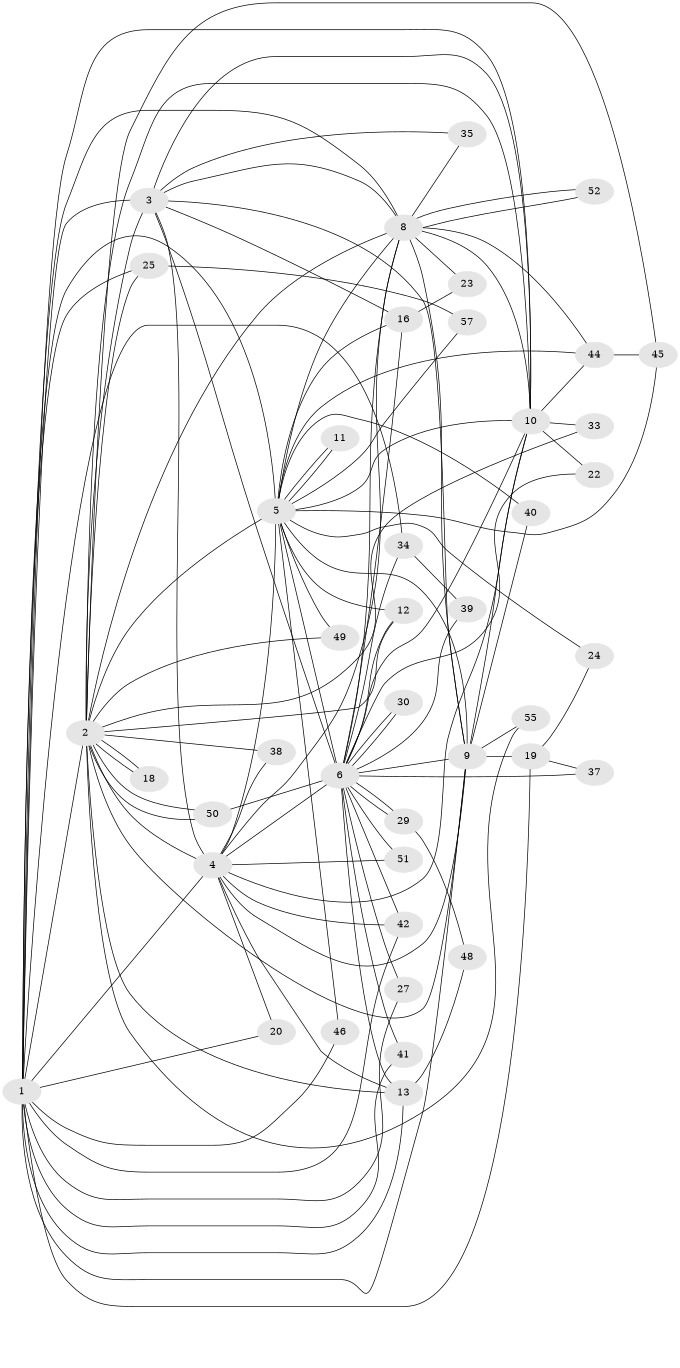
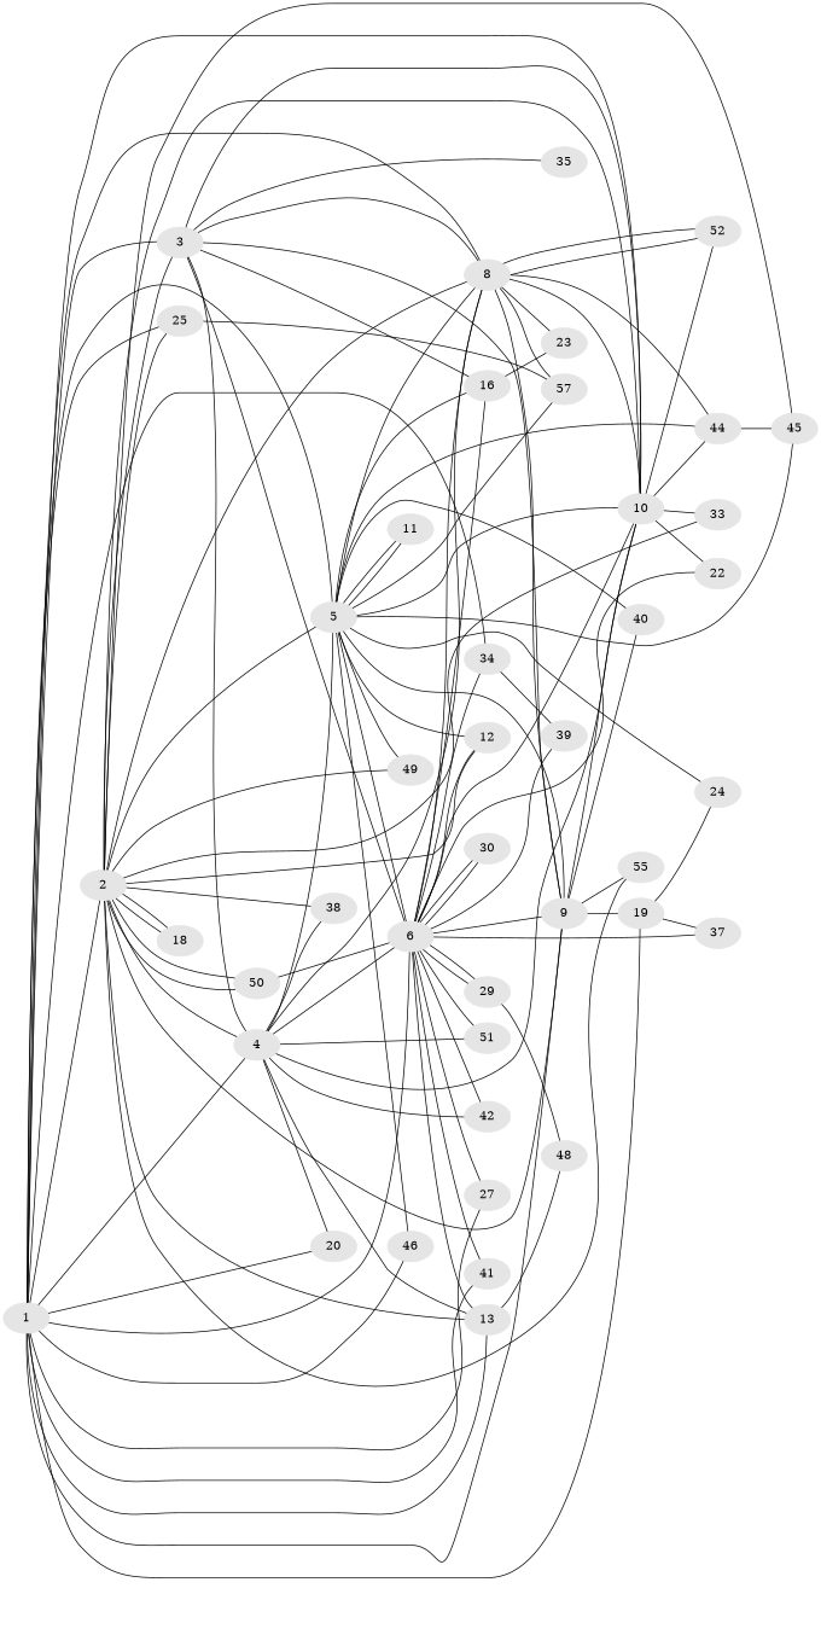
  graph {
    rankdir=LR
    node [color=gray90 style=filled]
    1 [super="+47"]
    2 [super="+7"]
    3 [super="+17"]
    4 [super="+28"]
    5 [super="+14"]
    6 [super="+15"]
    8 [super="+31"]
    9 [super="+32"]
    10 [super="+26"]
    13 [super="+43"]
    19
    20
    25
    27
    34
    41
    46
    12 [super="+21"]
    18
    33
    38
    45 [super="+53"]
    49
    50
    55
    16 [super="+36"]
    35
    42
    51
    11
    24
    40
    44 [super="+54"]
    57
    22
    29
    30
    37
    39
    23
    52 [super="+56"]
    48
    1 -- 2 [weight=2]
    1 -- 3
    1 -- 4
    1 -- 5
-   1 -- 42 [weight=2]
+   1 -- 6 [weight=2]
    1 -- 8
    1 -- 9
    1 -- 10
    1 -- 13
    1 -- 19
    1 -- 20
    1 -- 25
    1 -- 27
    1 -- 34
    1 -- 41
    1 -- 46
    2 -- 3 [weight=2]
    2 -- 4 [weight=2]
    2 -- 5 [weight=2]
    2 -- 8 [weight=3]
    2 -- 9 [weight=3]
    2 -- 10 [weight=2]
    2 -- 13
    2 -- 25
    2 -- 12
    2 -- 18
    2 -- 18
    2 -- 33
    2 -- 38
    2 -- 45
    2 -- 49
    2 -- 50
    2 -- 50
    2 -- 55
    3 -- 4
    3 -- 6 [weight=2]
    3 -- 8
    3 -- 9
    3 -- 10
    3 -- 16
    3 -- 35
    4 -- 5
    4 -- 6
    4 -- 8
-   4 -- 9
    4 -- 10 [weight=2]
    4 -- 13
    4 -- 20
    4 -- 38
    4 -- 42
    4 -- 51
    5 -- 6
    5 -- 8
    5 -- 9
    5 -- 10 [weight=2]
    5 -- 46
    5 -- 12
    5 -- 45
    5 -- 49
    5 -- 16
    5 -- 11
    5 -- 11
    5 -- 24
    5 -- 40
    5 -- 44
    5 -- 57
    6 -- 8
    6 -- 9
    6 -- 10
    6 -- 13
    6 -- 27
    6 -- 34
    6 -- 41
    6 -- 12
    6 -- 16
    6 -- 42
    6 -- 51
    6 -- 22
    6 -- 29
    6 -- 29
    6 -- 30
    6 -- 30
    6 -- 37
    6 -- 39
    8 -- 9
    8 -- 10
-   8 -- 35
+   8 -- 57
    8 -- 44
    8 -- 23
    8 -- 52
    8 -- 52
    9 -- 10
    9 -- 19
    9 -- 55
    9 -- 40
    10 -- 33
    10 -- 44
    10 -- 22
+   10 -- 52
    13 -- 48
    19 -- 24
    19 -- 37
    25 -- 57
    34 -- 39
    50 -- 6 [weight=2]
    16 -- 23
    44 -- 45
    29 -- 48
  }
